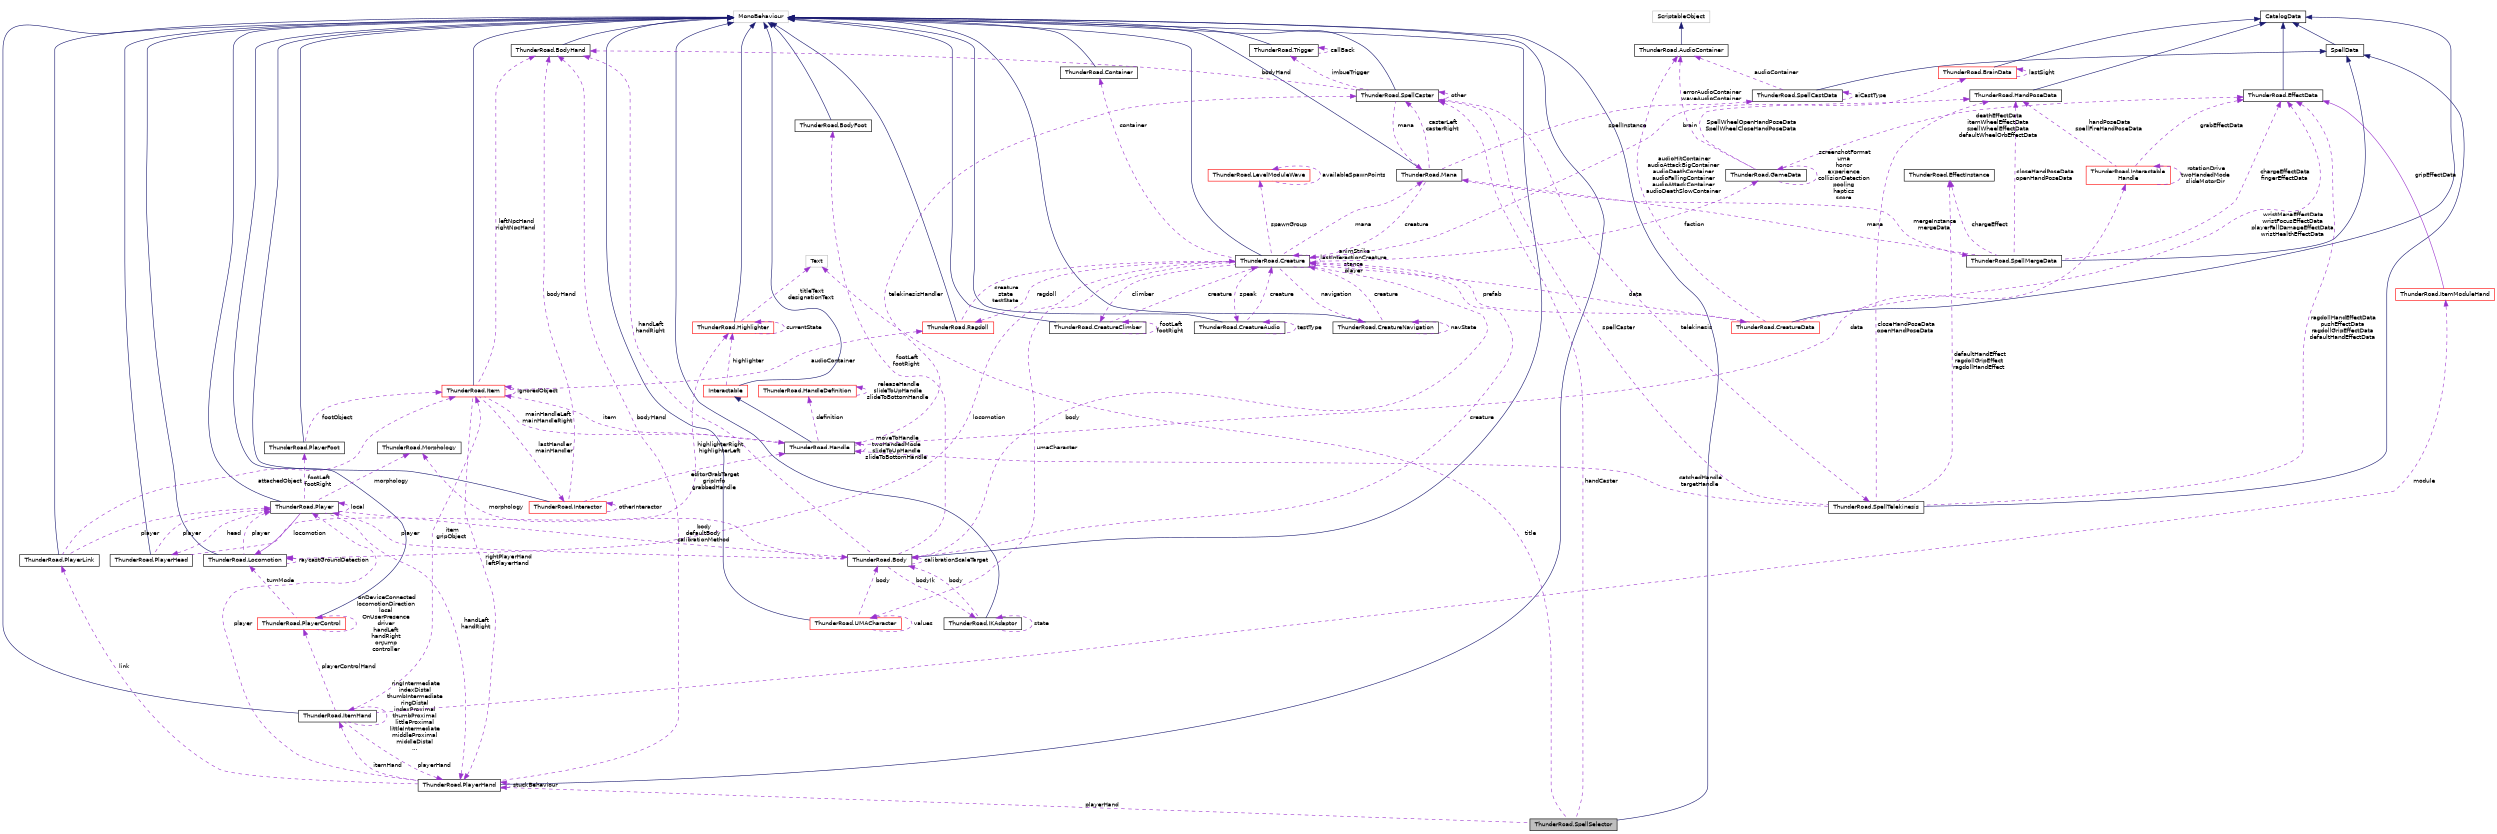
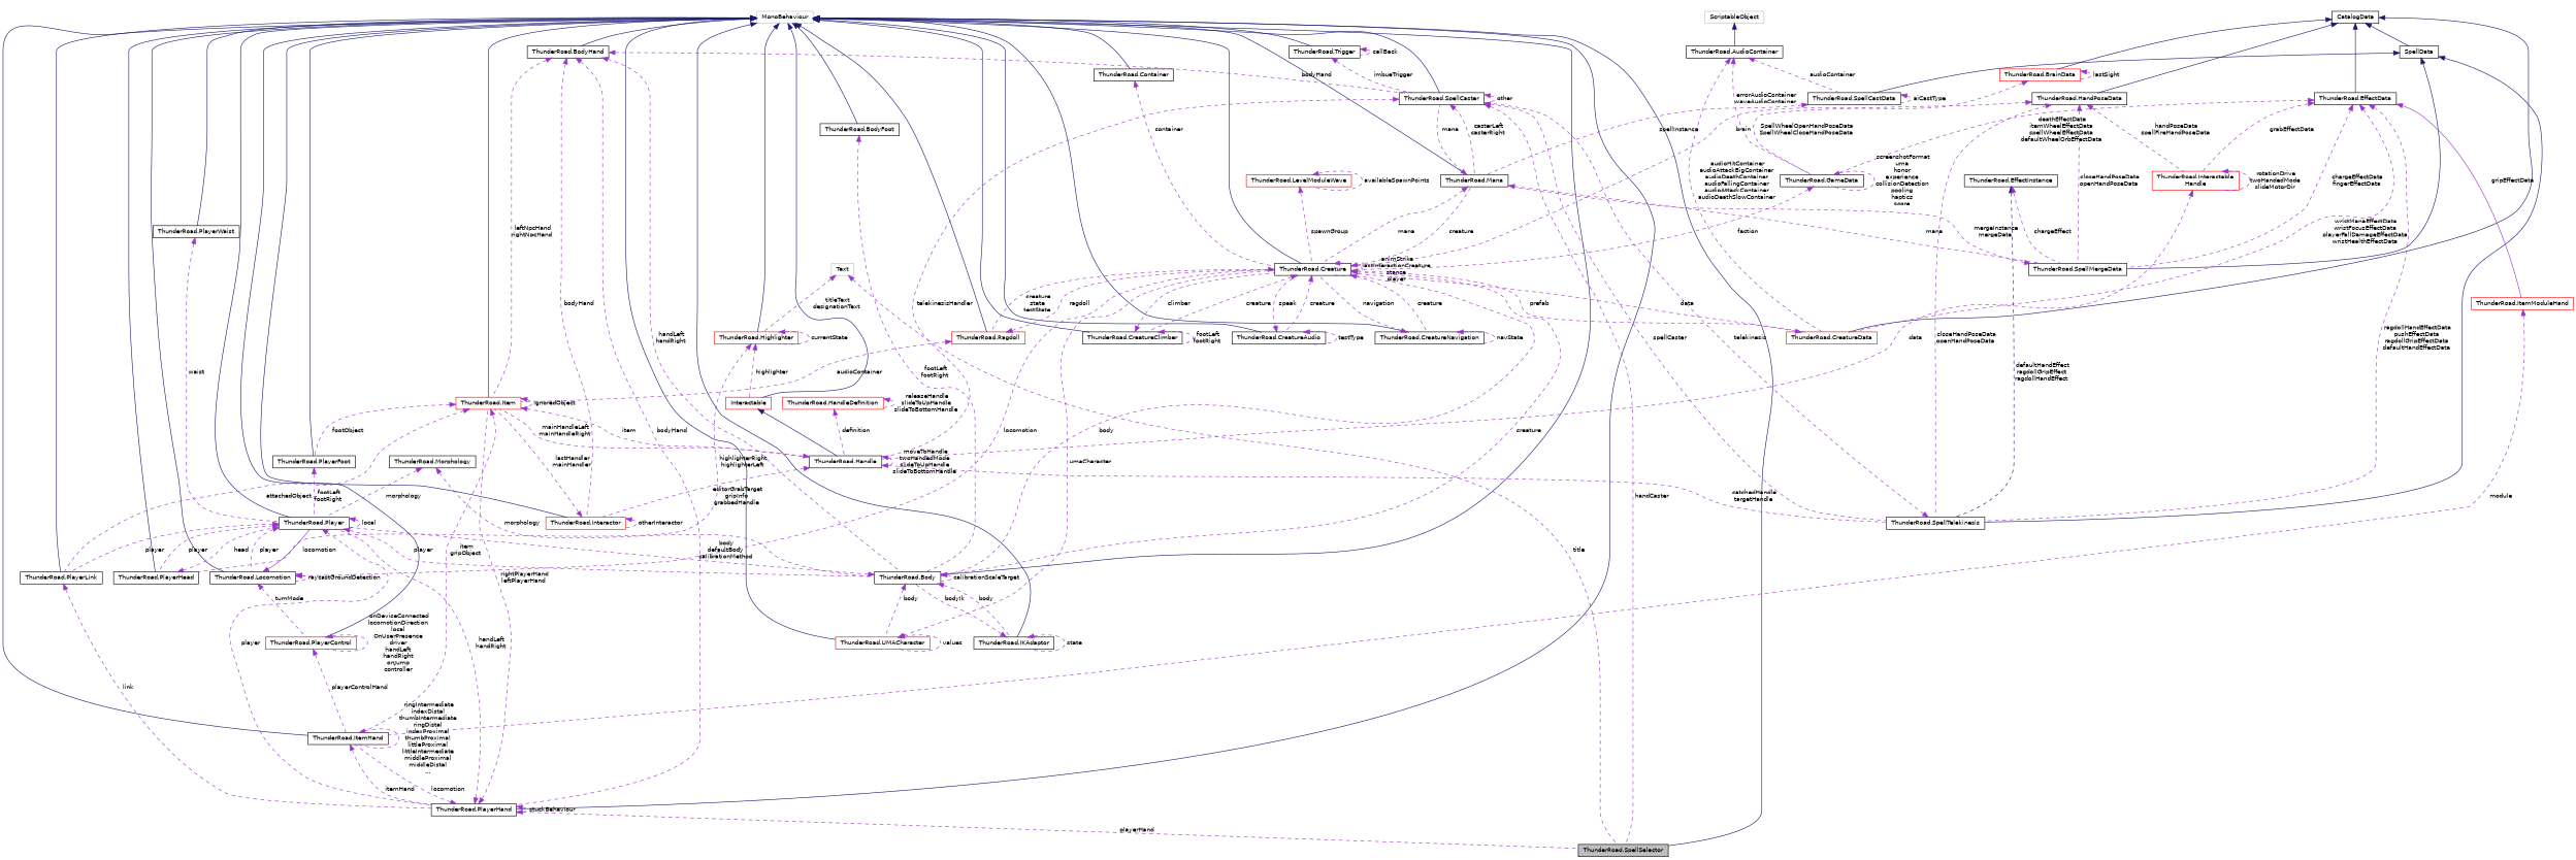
  digraph {
    node [color=black fillcolor=white fontname=Helvetica fontsize=10 shape=record style=filled]
    edge [color=darkorchid3 dir=back fontname=Helvetica fontsize=10 labelfontname=Helvetica labelfontsize=10 style=dashed]
    n1 [fillcolor=grey75 fontcolor=black height=0.2 label="ThunderRoad.SpellSelector" width=0.4]
    n2 [color=grey75 height=0.2 label=MonoBehaviour width=0.4]
    n3 [height=0.2 label="ThunderRoad.SpellCaster" width=0.4]
    n4 [color=red height=0.2 label=Interactable width=0.4]
    n5 [color=red height=0.2 label="ThunderRoad.Highlighter" width=0.4]
    n6 [color=red height=0.2 label="ThunderRoad.Item" width=0.4]
    n7 [color=red height=0.2 label="ThunderRoad.Interactor" width=0.4]
    n8 [height=0.2 label="ThunderRoad.BodyHand" width=0.4]
    n9 [color=red height=0.2 label="ThunderRoad.Ragdoll" width=0.4]
    n10 [height=0.2 label="ThunderRoad.Creature" width=0.4]
    n11 [height=0.2 label="ThunderRoad.CreatureClimber" width=0.4]
    n12 [height=0.2 label="ThunderRoad.Locomotion" width=0.4]
    n13 [height=0.2 label="ThunderRoad.Player" width=0.4]
    n14 [height=0.2 label="ThunderRoad.PlayerFoot" width=0.4]
    n15 [height=0.2 label="ThunderRoad.PlayerHead" width=0.4]
    n16 [height=0.2 label="ThunderRoad.Body" width=0.4]
    n17 [height=0.2 label="ThunderRoad.IKAdaptor" width=0.4]
    n18 [height=0.2 label="ThunderRoad.BodyFoot" width=0.4]
+   n19 [height=0.2 label="ThunderRoad.PlayerWaist" width=0.4]
    n20 [height=0.2 label="ThunderRoad.PlayerHand" width=0.4]
    n21 [height=0.2 label="ThunderRoad.PlayerLink" width=0.4]
    n22 [height=0.2 label="ThunderRoad.ItemHand" width=0.4]
    n23 [color=red height=0.2 label="ThunderRoad.PlayerControl" width=0.4]
    n24 [height=0.2 label="ThunderRoad.CreatureAudio" width=0.4]
    n25 [height=0.2 label="ThunderRoad.Mana" width=0.4]
    n26 [color=red height=0.2 label="ThunderRoad.UMACharacter" width=0.4]
    n27 [height=0.2 label="ThunderRoad.Container" width=0.4]
    n28 [height=0.2 label="ThunderRoad.CreatureNavigation" width=0.4]
    n29 [height=0.2 label="ThunderRoad.Trigger" width=0.4]
    n30 [height=0.2 label="ThunderRoad.SpellTelekinesis" width=0.4]
    n31 [height=0.2 label="ThunderRoad.Handle" width=0.4]
    n32 [color=red height=0.2 label="ThunderRoad.CreatureData" width=0.4]
    n33 [height=0.2 label="ThunderRoad.SpellMergeData" width=0.4]
    n34 [color=grey75 height=0.2 label=Text width=0.4]
    n35 [height=0.2 label=SpellData width=0.4]
    n36 [height=0.2 label="ThunderRoad.SpellCastData" width=0.4]
    n37 [height=0.2 label=CatalogData width=0.4]
    n38 [height=0.2 label="ThunderRoad.EffectData" width=0.4]
    n39 [height=0.2 label="ThunderRoad.HandPoseData" width=0.4]
    n40 [color=red height=0.2 label="ThunderRoad.BrainData" width=0.4]
    n41 [color=red height=0.2 label="ThunderRoad.Interactable\lHandle" width=0.4]
    n42 [height=0.2 label="ThunderRoad.GameData" width=0.4]
    n43 [color=red height=0.2 label="ThunderRoad.ItemModuleHand" width=0.4]
    n44 [color=red height=0.2 label="ThunderRoad.HandleDefinition" width=0.4]
    n45 [height=0.2 label="ThunderRoad.AudioContainer" width=0.4]
    n46 [color=grey75 height=0.2 label=ScriptableObject width=0.4]
    n47 [color=red height=0.2 label="ThunderRoad.LevelModuleWave" width=0.4]
    n48 [height=0.2 label="ThunderRoad.Morphology" width=0.4]
    n49 [height=0.2 label="ThunderRoad.EffectInstance" width=0.4]
    n2 -> n1 [color=midnightblue style=solid]
    n2 -> n3 [color=midnightblue style=solid]
    n2 -> n4 [color=midnightblue style=solid]
    n2 -> n5 [color=midnightblue style=solid]
    n2 -> n6 [color=midnightblue style=solid]
    n2 -> n7 [color=midnightblue style=solid]
    n2 -> n8 [color=midnightblue style=solid]
    n2 -> n9 [color=midnightblue style=solid]
    n2 -> n10 [color=midnightblue style=solid]
    n2 -> n11 [color=midnightblue style=solid]
    n2 -> n12 [color=midnightblue style=solid]
    n2 -> n13 [color=midnightblue style=solid]
    n2 -> n14 [color=midnightblue style=solid]
    n2 -> n15 [color=midnightblue style=solid]
    n2 -> n16 [color=midnightblue style=solid]
    n2 -> n17 [color=midnightblue style=solid]
    n2 -> n18 [color=midnightblue style=solid]
+   n2 -> n19 [color=midnightblue style=solid]
    n2 -> n20 [color=midnightblue style=solid]
    n2 -> n21 [color=midnightblue style=solid]
    n2 -> n22 [color=midnightblue style=solid]
    n2 -> n23 [color=midnightblue style=solid]
    n2 -> n24 [color=midnightblue style=solid]
    n2 -> n25 [color=midnightblue style=solid]
    n2 -> n26 [color=midnightblue style=solid]
    n2 -> n27 [color=midnightblue style=solid]
    n2 -> n28 [color=midnightblue style=solid]
    n2 -> n29 [color=midnightblue style=solid]
    n3 -> n1 [label=" handCaster"]
    n3 -> n3 [label=" other"]
    n3 -> n25 [label=" casterLeft\ncasterRight"]
    n3 -> n30 [label=" spellCaster"]
    n3 -> n31 [label=" telekinesisHandler"]
    n4 -> n31 [color=midnightblue style=solid]
    n5 -> n4 [label=" highlighter"]
    n5 -> n5 [label=" currentState"]
    n5 -> n15 [label=" highlighterRight\nhighlighterLeft"]
    n6 -> n6 [label=" ignoredObject"]
    n6 -> n14 [label=" footObject"]
    n6 -> n21 [label=" attachedObject"]
    n6 -> n22 [label=" item\ngripObject"]
    n6 -> n31 [label=" item"]
    n7 -> n6 [label=" lastHandler\nmainHandler"]
    n7 -> n7 [label=" otherInteractor"]
    n8 -> n3 [label=" bodyHand"]
    n8 -> n6 [label=" leftNpcHand\nrightNpcHand"]
    n8 -> n7 [label=" bodyHand"]
    n8 -> n16 [label=" handLeft\nhandRight"]
    n8 -> n20 [label=" bodyHand"]
    n9 -> n6 [label=" audioContainer"]
    n9 -> n10 [label=" ragdoll"]
    n10 -> n9 [label=" creature\nstate\ntestState"]
    n10 -> n10 [label=" animStrike\nlastInteractionCreature\nstance\nplayer"]
    n10 -> n11 [label=" creature"]
    n10 -> n16 [label=" creature"]
    n10 -> n24 [label=" creature"]
    n10 -> n25 [label=" creature"]
    n10 -> n28 [label=" creature"]
    n10 -> n32 [label=" prefab"]
    n11 -> n10 [label=" climber"]
    n11 -> n11 [label=" footLeft\nfootRight"]
    n12 -> n10 [label=" locomotion"]
    n12 -> n12 [label=" raycastGroundDetection"]
    n12 -> n13 [label=" locomotion" style=solid]
    n12 -> n23 [label=" turnMode"]
    n13 -> n12 [label=" player"]
    n13 -> n13 [label=" local"]
    n13 -> n15 [label=" player"]
    n13 -> n16 [label=" player"]
    n13 -> n20 [label=" player"]
    n13 -> n21 [label=" player"]
    n14 -> n13 [label=" footLeft\nfootRight"]
    n15 -> n13 [label=" head"]
    n16 -> n10 [label=" body"]
    n16 -> n13 [label=" body\ndefaultBody\ncalibrationMethod"]
    n16 -> n16 [label=" calibrationScaleTarget"]
    n16 -> n17 [label=" body"]
    n16 -> n26 [label=" body"]
    n17 -> n16 [label=" bodyIk"]
    n17 -> n17 [label=" state"]
    n18 -> n16 [label=" footLeft\nfootRight"]
+   n19 -> n13 [label=" waist"]
    n20 -> n1 [label=" playerHand"]
    n20 -> n6 [label=" rightPlayerHand\nleftPlayerHand"]
    n20 -> n13 [label=" handLeft\nhandRight"]
    n20 -> n20 [label=" stuckBehaviour"]
-   n20 -> n22 [label=" playerHand"]
+   n20 -> n22 [label=" locomotion"]
    n21 -> n20 [label=" link"]
    n22 -> n20 [label=" itemHand"]
    n22 -> n22 [label=" ringIntermediate\nindexDistal\nthumbIntermediate\nringDistal\nindexProximal\nthumbProximal\nlittleProximal\nlittleIntermediate\nmiddleProximal\nmiddleDistal\n..."]
    n23 -> n22 [label=" playerControlHand"]
    n23 -> n23 [label=" onDeviceConnected\nlocomotionDirection\nlocal\nOnUserPresence\ndriver\nhandLeft\nhandRight\nonJump\ncontroller"]
    n24 -> n10 [label=" speak"]
    n24 -> n24 [label=" testType"]
    n25 -> n3 [label=" mana"]
    n25 -> n10 [label=" mana"]
    n25 -> n33 [label=" mana"]
    n26 -> n10 [label=" umaCharacter"]
    n26 -> n26 [label=" values"]
    n27 -> n10 [label=" container"]
    n28 -> n10 [label=" navigation"]
    n28 -> n28 [label=" navState"]
    n29 -> n3 [label=" imbueTrigger"]
    n29 -> n29 [label=" callBack"]
    n30 -> n3 [label=" telekinesis"]
    n31 -> n6 [label=" mainHandleLeft\nmainHandleRight"]
    n31 -> n7 [label=" editorGrabTarget\ngripInfo\ngrabbedHandle"]
    n31 -> n30 [label=" catchedHandle\ntargetHandle"]
    n31 -> n31 [label=" moveToHandle\ntwoHandedMode\nslideToUpHandle\nslideToBottomHandle"]
    n32 -> n10 [label=" data"]
    n33 -> n25 [label=" mergeInstance\nmergeData"]
    n34 -> n1 [label=" title"]
    n34 -> n5 [label=" titleText\ndesignationText"]
    n35 -> n30 [color=midnightblue style=solid]
    n35 -> n33 [color=midnightblue style=solid]
    n35 -> n36 [color=midnightblue style=solid]
    n36 -> n25 [label=" spellInstance"]
    n36 -> n36 [label=" aiCastType"]
    n37 -> n32 [color=midnightblue style=solid]
    n37 -> n35 [color=midnightblue style=solid]
    n37 -> n38 [color=midnightblue style=solid]
    n37 -> n39 [color=midnightblue style=solid]
    n37 -> n40 [color=midnightblue style=solid]
    n38 -> n30 [label=" ragdollHandEffectData\npushEffectData\nragdollGripEffectData\ndefaultHandEffectData"]
    n38 -> n32 [label=" wristManaEffectData\nwristFocusEffectData\nplayerFallDamageEffectData\nwristHealthEffectData"]
    n38 -> n33 [label=" chargeEffectData\nfingerEffectData"]
    n38 -> n41 [label=" grabEffectData"]
    n38 -> n42 [label=" deathEffectData\nitemWheelEffectData\nspellWheelEffectData\ndefaultWheelOrbEffectData"]
    n38 -> n43 [label=" gripEffectData" style=solid]
    n39 -> n30 [label=" closeHandPoseData\nopenHandPoseData"]
    n39 -> n33 [label=" closeHandPoseData\nopenHandPoseData"]
    n39 -> n41 [label=" handPoseData\nspellFireHandPoseData"]
    n39 -> n42 [label=" SpellWheelOpenHandPoseData\nSpellWheelCloseHandPoseData"]
    n40 -> n10 [label=" brain"]
    n40 -> n40 [label=" lastSight"]
    n41 -> n31 [label=" data"]
    n41 -> n41 [label=" rotationDrive\ntwoHandedMode\nslideMotorDir"]
    n42 -> n10 [label=" faction"]
    n42 -> n42 [label=" screenshotFormat\numa\nhonor\nexperience\ncollisionDetection\npooling\nhaptics\nscore"]
    n43 -> n22 [label=" module"]
    n44 -> n31 [label=" definition"]
    n44 -> n44 [label=" releaseHandle\nslideToUpHandle\nslideToBottomHandle"]
    n45 -> n32 [label=" audioHitContainer\naudioAttackBigContainer\naudioDeathContainer\naudioFallingContainer\naudioAttackContainer\naudioDeathSlowContainer"]
    n45 -> n36 [label=" audioContainer"]
    n45 -> n42 [label=" errorAudioContainer\nwaveAudioContainer"]
    n46 -> n45 [color=midnightblue style=solid]
    n47 -> n10 [label=" spawnGroup"]
    n47 -> n47 [label=" availableSpawnPoints"]
    n48 -> n13 [label=" morphology"]
    n48 -> n16 [label=" morphology"]
-   n49 -> n30 [label=" defaultHandEffect\nragdollGripEffect\nragdollHandEffect"]
+   n49 -> n30 [color=midnightblue label=" defaultHandEffect\nragdollGripEffect\nragdollHandEffect"]
    n49 -> n33 [label=" chargeEffect"]
  }
